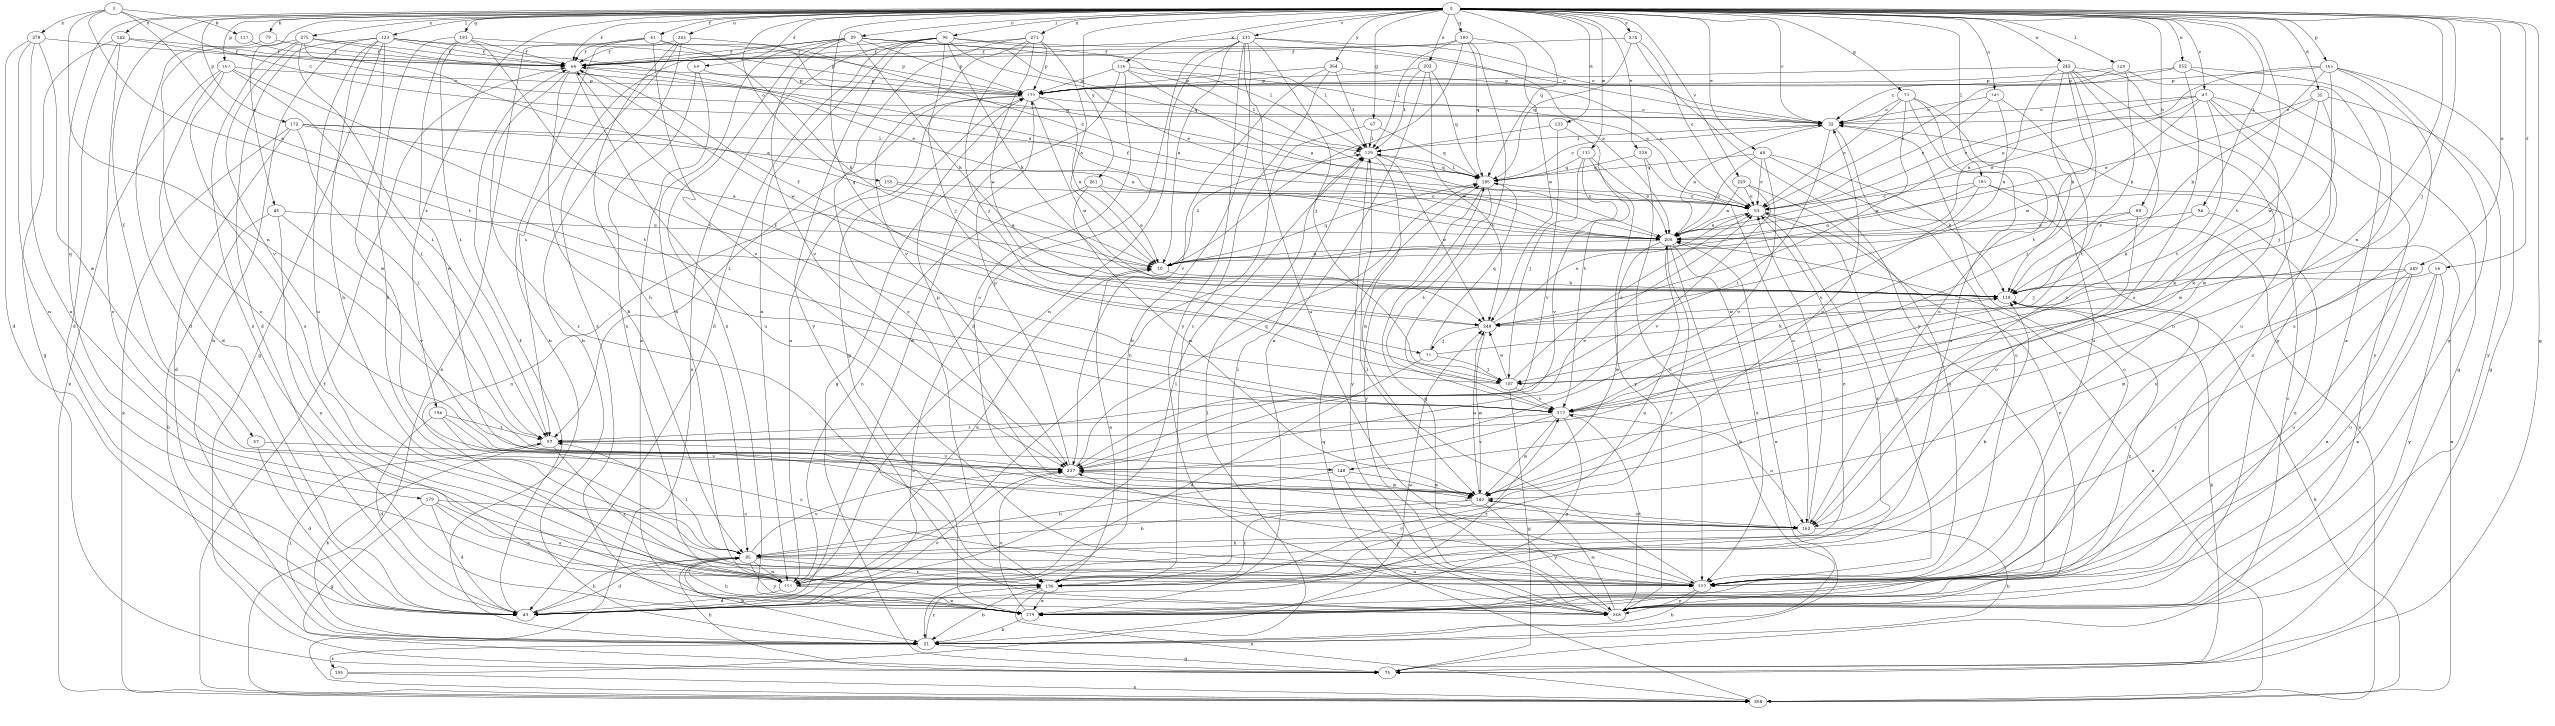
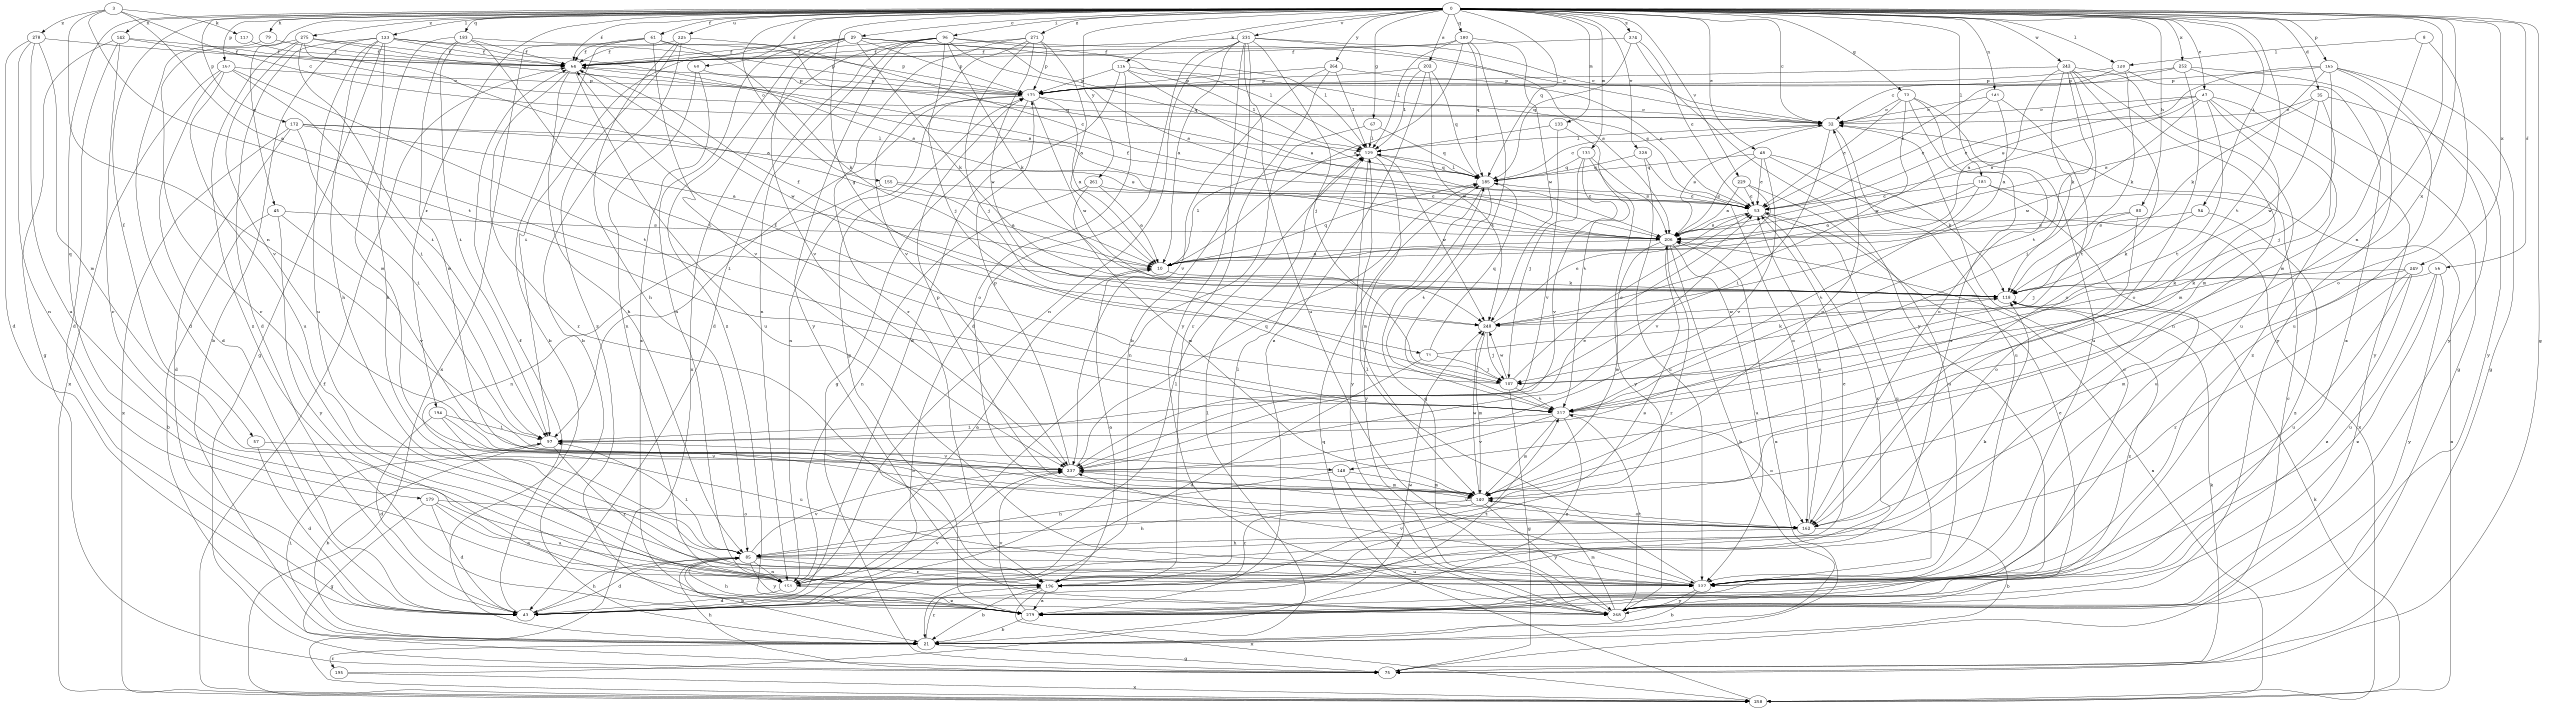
  strict digraph {
    fontname="Courier Prime"
    node [fontname="Courier Prime"]
    edge [fontname="Courier Prime"]
    0
    29
    32
    35
    45
    47
    48
    56
    57
    60
    61
    64
    67
    71
    72
    75
    79
    80
    94
    96
    107
    116
    n23 [label=181]
    123
    128
    131
    133
    141
    142
    148
    155
    165
    167
    172
    179
    180
    183
    185
    194
    202
    217
    225
    228
    229
    231
    242
    249
    252
    261
    264
    271
    274
    275
    118
    129
    97
    151
    173
    237
    279
    206
    227
    248
    268
    21
    140
    53
    258
    43
    196
    85
    162
    10
    3
    117
    278
+   8
    195
    0 -> 29 [label=c]
    0 -> 32 [label=c]
    0 -> 35 [label=d]
    0 -> 45 [label=e]
    0 -> 47 [label=e]
    0 -> 48 [label=e]
    0 -> 56 [label=f]
    0 -> 57 [label=f]
    0 -> 60 [label=f]
    0 -> 61 [label=f]
    0 -> 64 [label=f]
    0 -> 67 [label=g]
    0 -> 71 [label=g]
    0 -> 72 [label=g]
    0 -> 75 [label=g]
    0 -> 79 [label=h]
    0 -> 80 [label=h]
    0 -> 94 [label=i]
    0 -> 96 [label=i]
-   0 -> 107 [label=j]
+   0 -> 107 [label=x]
    0 -> 116 [label=k]
    0 -> n23 [label=l]
    0 -> 123 [label=l]
    0 -> 128 [label=l]
    0 -> 131 [label=m]
    0 -> 133 [label=m]
    0 -> 141 [label=n]
    0 -> 142 [label=n]
    0 -> 148 [label=n]
    0 -> 155 [label=o]
    0 -> 165 [label=p]
    0 -> 167 [label=p]
    0 -> 172 [label=p]
    0 -> 179 [label=q]
    0 -> 180 [label=q]
    0 -> 183 [label=q]
    0 -> 185 [label=q]
    0 -> 194 [label=r]
    0 -> 202 [label=s]
    0 -> 217 [label=t]
    0 -> 225 [label=u]
    0 -> 228 [label=v]
    0 -> 229 [label=v]
    0 -> 231 [label=v]
    0 -> 242 [label=w]
    0 -> 249 [label=x]
    0 -> 252 [label=x]
    0 -> 261 [label=y]
    0 -> 264 [label=y]
    0 -> 271 [label=z]
    0 -> 274 [label=z]
    0 -> 275 [label=z]
    29 -> 64 [label=f]
    29 -> 185 [label=q]
    29 -> 118 [label=k]
    29 -> 129 [label=l]
    29 -> 97 [label=i]
    29 -> 151 [label=n]
    29 -> 173 [label=p]
    29 -> 237 [label=v]
    29 -> 279 [label=z]
    32 -> 129 [label=l]
    32 -> 97 [label=i]
    32 -> 206 [label=s]
    32 -> 227 [label=u]
    35 -> 32 [label=c]
    35 -> 107 [label=j]
    35 -> 206 [label=s]
    35 -> 248 [label=w]
    35 -> 268 [label=y]
    45 -> 237 [label=v]
    45 -> 206 [label=s]
    45 -> 268 [label=y]
    45 -> 21 [label=b]
    47 -> 32 [label=c]
    47 -> 217 [label=t]
    47 -> 279 [label=z]
    47 -> 206 [label=s]
    47 -> 248 [label=w]
    47 -> 268 [label=y]
    47 -> 140 [label=m]
    47 -> 53 [label=e]
    48 -> 185 [label=q]
    48 -> 118 [label=k]
    48 -> 237 [label=v]
    48 -> 206 [label=s]
    48 -> 53 [label=e]
    48 -> 258 [label=x]
    56 -> 118 [label=k]
    56 -> 279 [label=z]
    56 -> 227 [label=u]
    56 -> 268 [label=y]
    57 -> 237 [label=v]
    57 -> 43 [label=d]
    60 -> 151 [label=n]
    60 -> 173 [label=p]
    60 -> 279 [label=z]
    61 -> 64 [label=f]
    61 -> 185 [label=q]
    61 -> 118 [label=k]
    61 -> 237 [label=v]
    61 -> 21 [label=b]
    61 -> 258 [label=x]
    64 -> 173 [label=p]
    64 -> 227 [label=u]
    64 -> 248 [label=w]
    64 -> 196 [label=r]
    64 -> 85 [label=h]
    67 -> 185 [label=q]
    67 -> 129 [label=l]
    67 -> 151 [label=n]
    71 -> 107 [label=j]
    71 -> 185 [label=q]
    71 -> 118 [label=k]
    71 -> 43 [label=d]
    72 -> 32 [label=c]
    72 -> 227 [label=u]
    72 -> 248 [label=w]
    72 -> 53 [label=e]
    72 -> 196 [label=r]
    72 -> 162 [label=o]
    75 -> 32 [label=c]
    75 -> 118 [label=k]
    75 -> 85 [label=h]
    79 -> 64 [label=f]
    79 -> 43 [label=d]
    80 -> 107 [label=j]
    80 -> 206 [label=s]
    80 -> 162 [label=o]
    94 -> 118 [label=k]
    94 -> 279 [label=z]
    94 -> 206 [label=s]
    96 -> 32 [label=c]
    96 -> 64 [label=f]
    96 -> 107 [label=j]
    96 -> 118 [label=k]
    96 -> 129 [label=l]
    96 -> 151 [label=n]
    96 -> 206 [label=s]
    96 -> 268 [label=y]
    96 -> 258 [label=x]
    96 -> 43 [label=d]
    107 -> 64 [label=f]
    107 -> 75 [label=g]
    107 -> 217 [label=t]
    107 -> 248 [label=w]
    107 -> 53 [label=e]
    116 -> 129 [label=l]
    116 -> 173 [label=p]
    116 -> 206 [label=s]
    116 -> 53 [label=e]
    116 -> 43 [label=d]
    116 -> 162 [label=o]
    n23 -> 217 [label=t]
    n23 -> 227 [label=u]
    n23 -> 53 [label=e]
    n23 -> 258 [label=x]
    n23 -> 10 [label=a]
    123 -> 64 [label=f]
    123 -> 75 [label=g]
    123 -> 173 [label=p]
    123 -> 206 [label=s]
    123 -> 227 [label=u]
    123 -> 21 [label=b]
    123 -> 140 [label=m]
    123 -> 43 [label=d]
    123 -> 85 [label=h]
    128 -> 32 [label=c]
    128 -> 118 [label=k]
    128 -> 173 [label=p]
    128 -> 279 [label=z]
    131 -> 107 [label=j]
    131 -> 185 [label=q]
    131 -> 237 [label=v]
    131 -> 206 [label=s]
    131 -> 268 [label=y]
    133 -> 217 [label=t]
    133 -> 129 [label=l]
    133 -> 237 [label=v]
    141 -> 32 [label=c]
    141 -> 217 [label=t]
    141 -> 53 [label=e]
    141 -> 10 [label=a]
    142 -> 32 [label=c]
    142 -> 64 [label=f]
    142 -> 75 [label=g]
    142 -> 43 [label=d]
    142 -> 196 [label=r]
    148 -> 268 [label=y]
    148 -> 140 [label=m]
    148 -> 85 [label=h]
    155 -> 151 [label=n]
    155 -> 53 [label=e]
    155 -> 10 [label=a]
    165 -> 75 [label=g]
    165 -> 118 [label=k]
    165 -> 173 [label=p]
    165 -> 206 [label=s]
    165 -> 227 [label=u]
    165 -> 268 [label=y]
    165 -> 140 [label=m]
    167 -> 217 [label=t]
    167 -> 97 [label=i]
    167 -> 173 [label=p]
    167 -> 227 [label=u]
    167 -> 258 [label=x]
    167 -> 43 [label=d]
    172 -> 129 [label=l]
    172 -> 97 [label=i]
    172 -> 206 [label=s]
    172 -> 258 [label=x]
    172 -> 43 [label=d]
    172 -> 10 [label=a]
    179 -> 75 [label=g]
    179 -> 151 [label=n]
    179 -> 227 [label=u]
    179 -> 43 [label=d]
    179 -> 162 [label=o]
    180 -> 64 [label=f]
    180 -> 185 [label=q]
    180 -> 217 [label=t]
    180 -> 129 [label=l]
    180 -> 248 [label=w]
    180 -> 10 [label=a]
    183 -> 64 [label=f]
    183 -> 217 [label=t]
    183 -> 97 [label=i]
    183 -> 173 [label=p]
    183 -> 140 [label=m]
    183 -> 85 [label=h]
    185 -> 32 [label=c]
    185 -> 217 [label=t]
    185 -> 129 [label=l]
    185 -> 268 [label=y]
    185 -> 53 [label=e]
    194 -> 97 [label=i]
    194 -> 227 [label=u]
    194 -> 43 [label=d]
    194 -> 162 [label=o]
    202 -> 185 [label=q]
    202 -> 129 [label=l]
    202 -> 173 [label=p]
    202 -> 279 [label=z]
    202 -> 248 [label=w]
    217 -> 97 [label=i]
    217 -> 237 [label=v]
    217 -> 279 [label=z]
    217 -> 140 [label=m]
    217 -> 162 [label=o]
    225 -> 64 [label=f]
    225 -> 279 [label=z]
    225 -> 21 [label=b]
    225 -> 53 [label=e]
    225 -> 85 [label=h]
    228 -> 185 [label=q]
    228 -> 227 [label=u]
    228 -> 162 [label=o]
    229 -> 237 [label=v]
    229 -> 206 [label=s]
    229 -> 227 [label=u]
    229 -> 53 [label=e]
    231 -> 32 [label=c]
    231 -> 64 [label=f]
    231 -> 107 [label=j]
    231 -> 151 [label=n]
    231 -> 206 [label=s]
    231 -> 227 [label=u]
    231 -> 268 [label=y]
    231 -> 21 [label=b]
    231 -> 43 [label=d]
    231 -> 10 [label=a]
    242 -> 217 [label=t]
    242 -> 118 [label=k]
    242 -> 97 [label=i]
    242 -> 151 [label=n]
    242 -> 173 [label=p]
    242 -> 227 [label=u]
    242 -> 162 [label=o]
    242 -> 10 [label=a]
    249 -> 118 [label=k]
    249 -> 279 [label=z]
    249 -> 227 [label=u]
    249 -> 140 [label=m]
    249 -> 196 [label=r]
    252 -> 75 [label=g]
    252 -> 173 [label=p]
    252 -> 268 [label=y]
    252 -> 53 [label=e]
    252 -> 162 [label=o]
    261 -> 151 [label=n]
    261 -> 140 [label=m]
    261 -> 53 [label=e]
    261 -> 10 [label=a]
    264 -> 129 [label=l]
    264 -> 173 [label=p]
    264 -> 237 [label=v]
    264 -> 53 [label=e]
    264 -> 196 [label=r]
    271 -> 64 [label=f]
    271 -> 107 [label=j]
    271 -> 173 [label=p]
    271 -> 237 [label=v]
    271 -> 248 [label=w]
    271 -> 196 [label=r]
    271 -> 10 [label=a]
    274 -> 64 [label=f]
    274 -> 185 [label=q]
    274 -> 268 [label=y]
    274 -> 53 [label=e]
    275 -> 64 [label=f]
    275 -> 97 [label=i]
    275 -> 237 [label=v]
    275 -> 279 [label=z]
    275 -> 206 [label=s]
    275 -> 196 [label=r]
    275 -> 10 [label=a]
    118 -> 64 [label=f]
    118 -> 279 [label=z]
    118 -> 248 [label=w]
    129 -> 185 [label=q]
    129 -> 248 [label=w]
    129 -> 268 [label=y]
    129 -> 140 [label=m]
    97 -> 237 [label=v]
    97 -> 21 [label=b]
    97 -> 196 [label=r]
    151 -> 118 [label=k]
    151 -> 279 [label=z]
    151 -> 43 [label=d]
    151 -> 10 [label=a]
    173 -> 32 [label=c]
    173 -> 75 [label=g]
    173 -> 97 [label=i]
    173 -> 151 [label=n]
    173 -> 248 [label=w]
    173 -> 10 [label=a]
    237 -> 185 [label=q]
    237 -> 173 [label=p]
    237 -> 140 [label=m]
    237 -> 53 [label=e]
    279 -> 32 [label=c]
    279 -> 173 [label=p]
    279 -> 237 [label=v]
    279 -> 21 [label=b]
    279 -> 85 [label=h]
    206 -> 64 [label=f]
    206 -> 227 [label=u]
    206 -> 21 [label=b]
    206 -> 140 [label=m]
    206 -> 196 [label=r]
    206 -> 10 [label=a]
    227 -> 129 [label=l]
    227 -> 237 [label=v]
    227 -> 268 [label=y]
    227 -> 21 [label=b]
-   248 -> 71 [label=j]
+   248 -> 107 [label=j]
    248 -> 140 [label=m]
    248 -> 53 [label=e]
    268 -> 185 [label=q]
    268 -> 217 [label=t]
    268 -> 140 [label=m]
    268 -> 53 [label=e]
    21 -> 75 [label=g]
    21 -> 97 [label=i]
    21 -> 206 [label=s]
    21 -> 248 [label=w]
    21 -> 196 [label=r]
    21 -> 195 [label=r]
    140 -> 32 [label=c]
    140 -> 173 [label=p]
    140 -> 248 [label=w]
    140 -> 268 [label=y]
    140 -> 196 [label=r]
    140 -> 85 [label=h]
    140 -> 162 [label=o]
    53 -> 206 [label=s]
    53 -> 227 [label=u]
    53 -> 196 [label=r]
    258 -> 64 [label=f]
    258 -> 185 [label=q]
    258 -> 118 [label=k]
    258 -> 206 [label=s]
    43 -> 64 [label=f]
    43 -> 217 [label=t]
    43 -> 129 [label=l]
    43 -> 237 [label=v]
    43 -> 85 [label=h]
    196 -> 129 [label=l]
    196 -> 279 [label=z]
    196 -> 206 [label=s]
    196 -> 21 [label=b]
    196 -> 258 [label=x]
    196 -> 10 [label=a]
    85 -> 97 [label=i]
    85 -> 151 [label=n]
    85 -> 237 [label=v]
    85 -> 227 [label=u]
    85 -> 268 [label=y]
    85 -> 21 [label=b]
    85 -> 53 [label=e]
    85 -> 43 [label=d]
    85 -> 196 [label=r]
    162 -> 237 [label=v]
    162 -> 21 [label=b]
    162 -> 53 [label=e]
    162 -> 85 [label=h]
    10 -> 185 [label=q]
    10 -> 118 [label=k]
    10 -> 129 [label=l]
    3 -> 32 [label=c]
    3 -> 148 [label=n]
    3 -> 217 [label=t]
    3 -> 10 [label=a]
    3 -> 117 [label=k]
    3 -> 278 [label=z]
    117 -> 64 [label=f]
    278 -> 64 [label=f]
    278 -> 151 [label=n]
    278 -> 227 [label=u]
    278 -> 140 [label=m]
    278 -> 43 [label=d]
+   8 -> 128 [label=l]
+   8 -> 140 [label=m]
+   8 -> 162 [label=o]
    195 -> 129 [label=l]
    195 -> 258 [label=x]
  }
